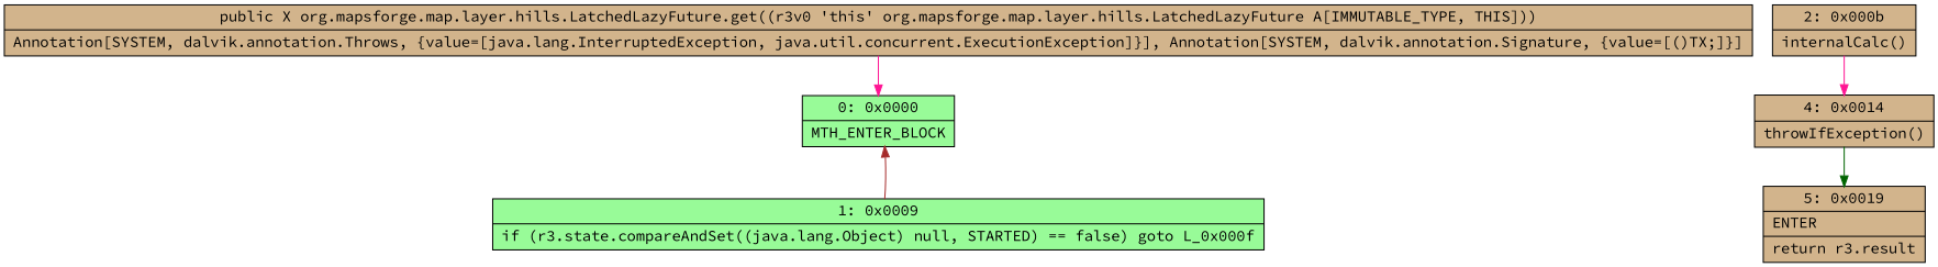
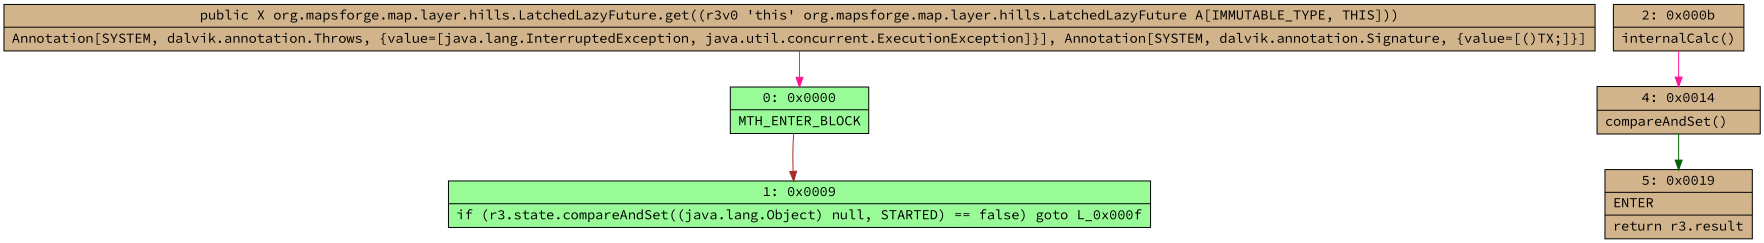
  digraph {
    fontname="Source Code Pro"
    node [fillcolor=tan fontname="Source Code Pro" shape=record style=filled]
    edge [color=deeppink fontname="Source Code Pro"]
    n1 [fillcolor=palegreen label="{0\:\ 0x0000|MTH_ENTER_BLOCK\l}"]
    n2 [fillcolor=palegreen label="{1\:\ 0x0009|if (r3.state.compareAndSet((java.lang.Object) null, STARTED) == false) goto L_0x000f\l}"]
    n3 [label="{2\:\ 0x000b|internalCalc()\l}"]
-   n4 [label="{4\:\ 0x0014|throwIfException()\l}"]
+   n4 [label="{4\:\ 0x0014|compareAndSet()\l}"]
    n5 [label="{5\:\ 0x0019|ENTER\l|return r3.result\l}"]
    n6 [label="{public X org.mapsforge.map.layer.hills.LatchedLazyFuture.get((r3v0 'this' org.mapsforge.map.layer.hills.LatchedLazyFuture A[IMMUTABLE_TYPE, THIS]))  | Annotation[SYSTEM, dalvik.annotation.Throws, \{value=[java.lang.InterruptedException, java.util.concurrent.ExecutionException]\}], Annotation[SYSTEM, dalvik.annotation.Signature, \{value=[()TX;]\}]\l}"]
-   n2 -> n1 [color=brown]
+   n1 -> n2 [color=brown]
    n3 -> n4
    n4 -> n5 [color=darkgreen]
    n6 -> n1
  }
